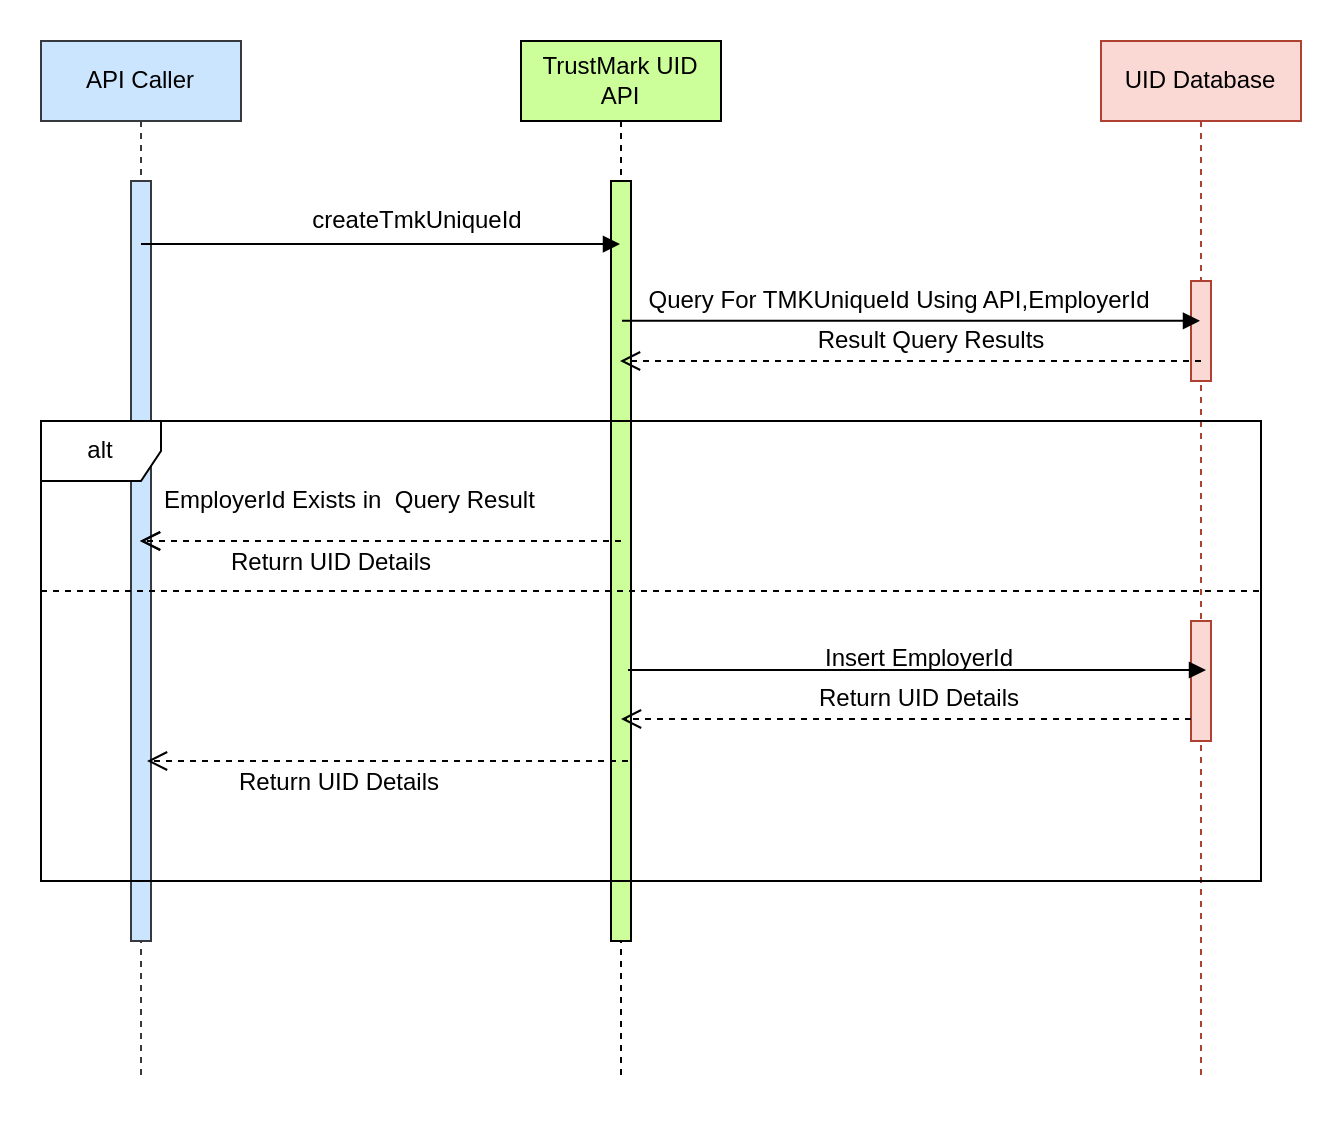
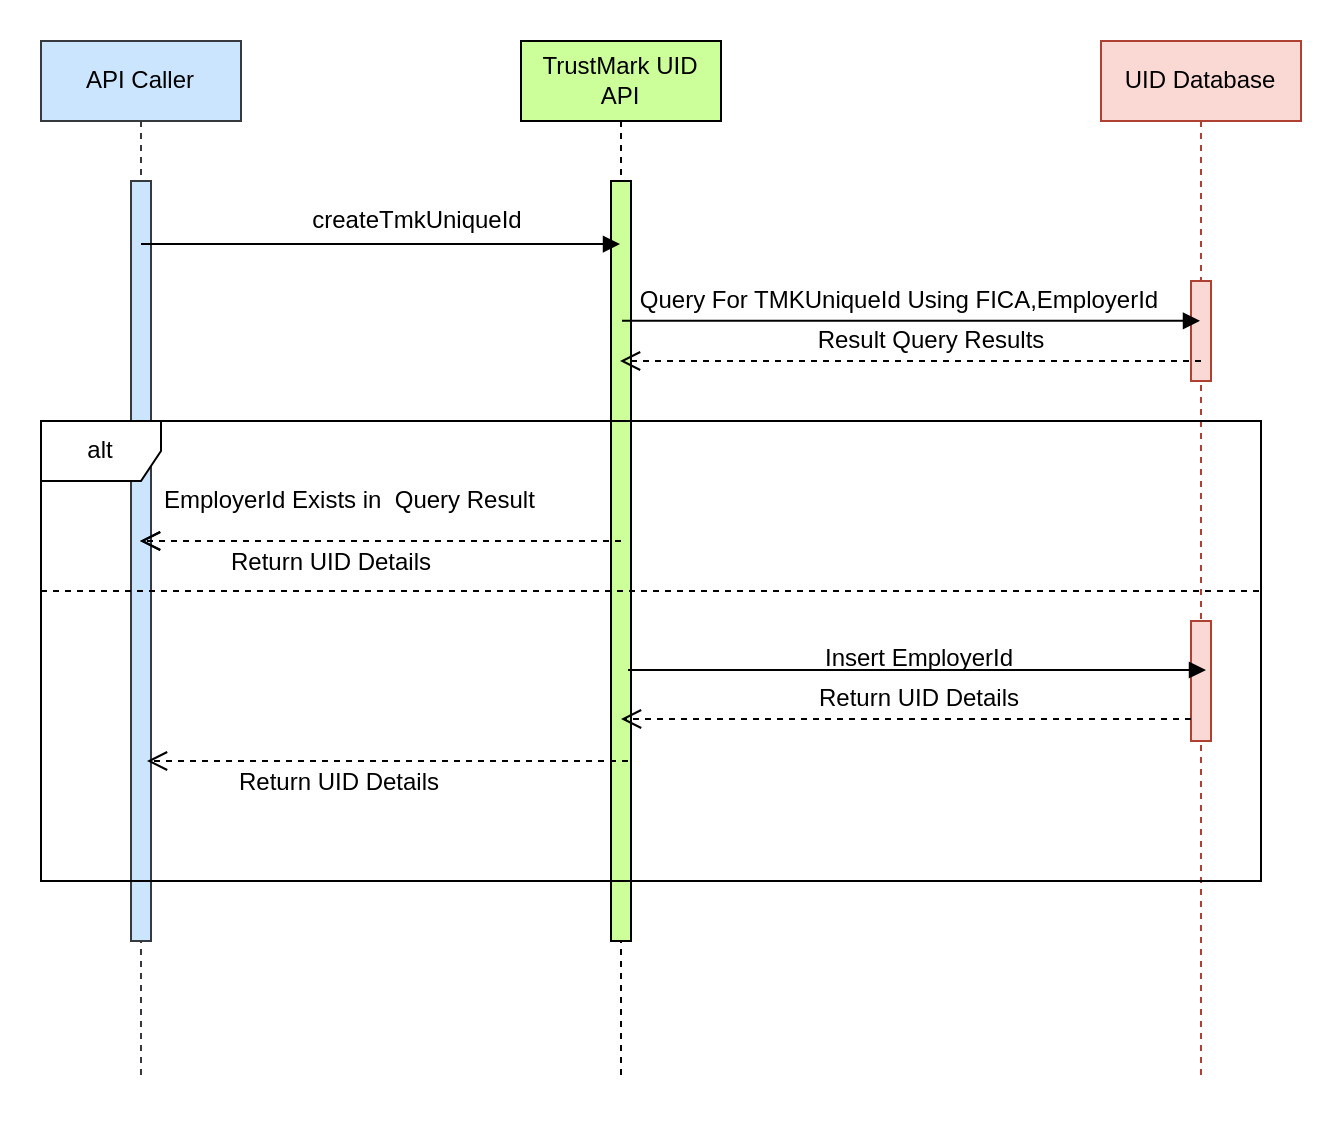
  <mxCell id="0" />
  <mxCell id="1" parent="0" />
  <mxCell id="2" value="API Caller" style="shape=umlLifeline;perimeter=lifelinePerimeter;whiteSpace=wrap;html=1;container=1;collapsible=0;recursiveResize=0;outlineConnect=0;fillColor=#cce5ff;strokeColor=#36393d;" parent="1" vertex="1"><mxGeometry x="20" y="20" width="100" height="520" as="geometry" /></mxCell>
  <mxCell id="3" value="" style="html=1;points=[];perimeter=orthogonalPerimeter;fillColor=#cce5ff;strokeColor=#36393d;" parent="2" vertex="1"><mxGeometry x="45" y="70" width="10" height="380" as="geometry" /></mxCell>
  <mxCell id="4" value="TrustMark UID API" style="shape=umlLifeline;perimeter=lifelinePerimeter;whiteSpace=wrap;html=1;container=1;collapsible=0;recursiveResize=0;outlineConnect=0;fillColor=#CCFF99;" parent="1" vertex="1"><mxGeometry x="260" y="20" width="100" height="520" as="geometry" /></mxCell>
  <mxCell id="5" value="" style="html=1;points=[];perimeter=orthogonalPerimeter;fillColor=#CCFF99;" parent="4" vertex="1"><mxGeometry x="45" y="70" width="10" height="380" as="geometry" /></mxCell>
  <mxCell id="6" value="UID Database" style="shape=umlLifeline;perimeter=lifelinePerimeter;whiteSpace=wrap;html=1;container=1;collapsible=0;recursiveResize=0;outlineConnect=0;fillColor=#fad9d5;strokeColor=#ae4132;" parent="1" vertex="1"><mxGeometry x="550" y="20" width="100" height="520" as="geometry" /></mxCell>
  <mxCell id="7" value="" style="html=1;points=[];perimeter=orthogonalPerimeter;fillColor=#fad9d5;strokeColor=#ae4132;" parent="6" vertex="1"><mxGeometry x="45" y="120" width="10" height="50" as="geometry" /></mxCell>
  <mxCell id="8" value="createTmkUniqueId" style="text;html=1;align=center;verticalAlign=middle;resizable=0;points=[];autosize=1;" parent="1" vertex="1"><mxGeometry x="148" y="100" width="120" height="20" as="geometry" /></mxCell>
  <mxCell id="9" value="" style="html=1;verticalAlign=bottom;endArrow=block;exitX=0.5;exitY=0.083;exitDx=0;exitDy=0;exitPerimeter=0;" parent="1" source="3" target="4" edge="1"><mxGeometry width="80" relative="1" as="geometry"><mxPoint x="80" y="120" as="sourcePoint" /><mxPoint x="150" y="120" as="targetPoint" /></mxGeometry></mxCell>
- <mxCell id="10" value="Query For TMKUniqueId Using API,EmployerId&lt;br&gt;" style="text;html=1;align=center;verticalAlign=middle;resizable=0;points=[];autosize=1;" parent="1" vertex="1"><mxGeometry x="313.5" y="140" width="270" height="20" as="geometry" /></mxCell>
+ <mxCell id="10" value="Query For TMKUniqueId Using FICA,EmployerId&lt;br&gt;" style="text;html=1;align=center;verticalAlign=middle;resizable=0;points=[];autosize=1;" parent="1" vertex="1"><mxGeometry x="313.5" y="140" width="270" height="20" as="geometry" /></mxCell>
  <mxCell id="11" value="" style="html=1;verticalAlign=bottom;endArrow=block;exitX=0.5;exitY=0.083;exitDx=0;exitDy=0;exitPerimeter=0;" parent="1" target="6" edge="1"><mxGeometry width="80" relative="1" as="geometry"><mxPoint x="310.5" y="159.88" as="sourcePoint" /><mxPoint x="550" y="159.88" as="targetPoint" /></mxGeometry></mxCell>
  <mxCell id="12" value="" style="html=1;verticalAlign=bottom;endArrow=open;dashed=1;endSize=8;" parent="1" target="4" edge="1"><mxGeometry y="-50" relative="1" as="geometry"><mxPoint x="600" y="180" as="sourcePoint" /><mxPoint x="520" y="180" as="targetPoint" /><mxPoint as="offset" /></mxGeometry></mxCell>
  <mxCell id="13" value="Result Query Results&lt;br&gt;" style="text;html=1;align=center;verticalAlign=middle;resizable=0;points=[];autosize=1;" parent="1" vertex="1"><mxGeometry x="400" y="160" width="130" height="20" as="geometry" /></mxCell>
  <mxCell id="14" value="alt&lt;br&gt;" style="shape=umlFrame;whiteSpace=wrap;html=1;" parent="1" vertex="1"><mxGeometry x="20" y="210" width="610" height="230" as="geometry" /></mxCell>
  <mxCell id="15" value="" style="line;strokeWidth=1;fillColor=none;align=left;verticalAlign=middle;spacingTop=-1;spacingLeft=3;spacingRight=3;rotatable=0;labelPosition=right;points=[];portConstraint=eastwest;dashed=1;" parent="1" vertex="1"><mxGeometry x="20" y="291" width="610" height="8" as="geometry" /></mxCell>
  <mxCell id="16" value="EmployerId Exists in&amp;nbsp; Query Result&lt;br&gt;" style="text;html=1;strokeColor=none;fillColor=none;align=left;verticalAlign=middle;whiteSpace=wrap;rounded=0;dashed=1;" parent="1" vertex="1"><mxGeometry x="80" y="240" width="280" height="20" as="geometry" /></mxCell>
  <mxCell id="17" value="" style="html=1;verticalAlign=bottom;endArrow=open;dashed=1;endSize=8;" parent="1" edge="1"><mxGeometry y="-50" relative="1" as="geometry"><mxPoint x="310" y="270" as="sourcePoint" /><mxPoint x="69.5" y="270" as="targetPoint" /><mxPoint as="offset" /></mxGeometry></mxCell>
  <mxCell id="18" value="" style="html=1;verticalAlign=bottom;endArrow=open;dashed=1;endSize=8;" parent="1" edge="1"><mxGeometry y="-50" relative="1" as="geometry"><mxPoint x="310" y="270" as="sourcePoint" /><mxPoint x="69.5" y="270" as="targetPoint" /><mxPoint as="offset" /><Array as="points"><mxPoint x="190" y="270" /></Array></mxGeometry></mxCell>
  <mxCell id="19" value="Return UID Details" style="text;html=1;align=center;verticalAlign=middle;resizable=0;points=[];autosize=1;" parent="1" vertex="1"><mxGeometry x="105" y="271" width="120" height="20" as="geometry" /></mxCell>
  <mxCell id="20" value="" style="html=1;points=[];perimeter=orthogonalPerimeter;fillColor=#fad9d5;strokeColor=#ae4132;" parent="1" vertex="1"><mxGeometry x="595" y="310" width="10" height="60" as="geometry" /></mxCell>
  <mxCell id="21" value="Insert EmployerId" style="text;html=1;align=center;verticalAlign=middle;resizable=0;points=[];autosize=1;" parent="1" vertex="1"><mxGeometry x="398.5" y="319" width="120" height="20" as="geometry" /></mxCell>
  <mxCell id="22" value="" style="html=1;verticalAlign=bottom;endArrow=block;exitX=0.5;exitY=0.083;exitDx=0;exitDy=0;exitPerimeter=0;" parent="1" edge="1"><mxGeometry width="80" relative="1" as="geometry"><mxPoint x="313.5" y="334.5" as="sourcePoint" /><mxPoint x="602.5" y="334.5" as="targetPoint" /></mxGeometry></mxCell>
  <mxCell id="23" value="Return UID Details" style="text;html=1;align=center;verticalAlign=middle;resizable=0;points=[];autosize=1;" parent="1" vertex="1"><mxGeometry x="398.5" y="339" width="120" height="20" as="geometry" /></mxCell>
  <mxCell id="24" value="" style="html=1;verticalAlign=bottom;endArrow=open;dashed=1;endSize=8;" parent="1" edge="1"><mxGeometry y="-50" relative="1" as="geometry"><mxPoint x="595" y="359" as="sourcePoint" /><mxPoint x="310" y="359" as="targetPoint" /><mxPoint as="offset" /></mxGeometry></mxCell>
  <mxCell id="25" value="" style="html=1;verticalAlign=bottom;endArrow=open;dashed=1;endSize=8;" parent="1" edge="1"><mxGeometry y="-50" relative="1" as="geometry"><mxPoint x="313.5" y="380" as="sourcePoint" /><mxPoint x="73" y="380" as="targetPoint" /><mxPoint as="offset" /><Array as="points"><mxPoint x="193.5" y="380" /></Array></mxGeometry></mxCell>
  <mxCell id="26" value="Return UID Details" style="text;html=1;align=center;verticalAlign=middle;resizable=0;points=[];autosize=1;" parent="1" vertex="1"><mxGeometry x="108.5" y="381" width="120" height="20" as="geometry" /></mxCell>
